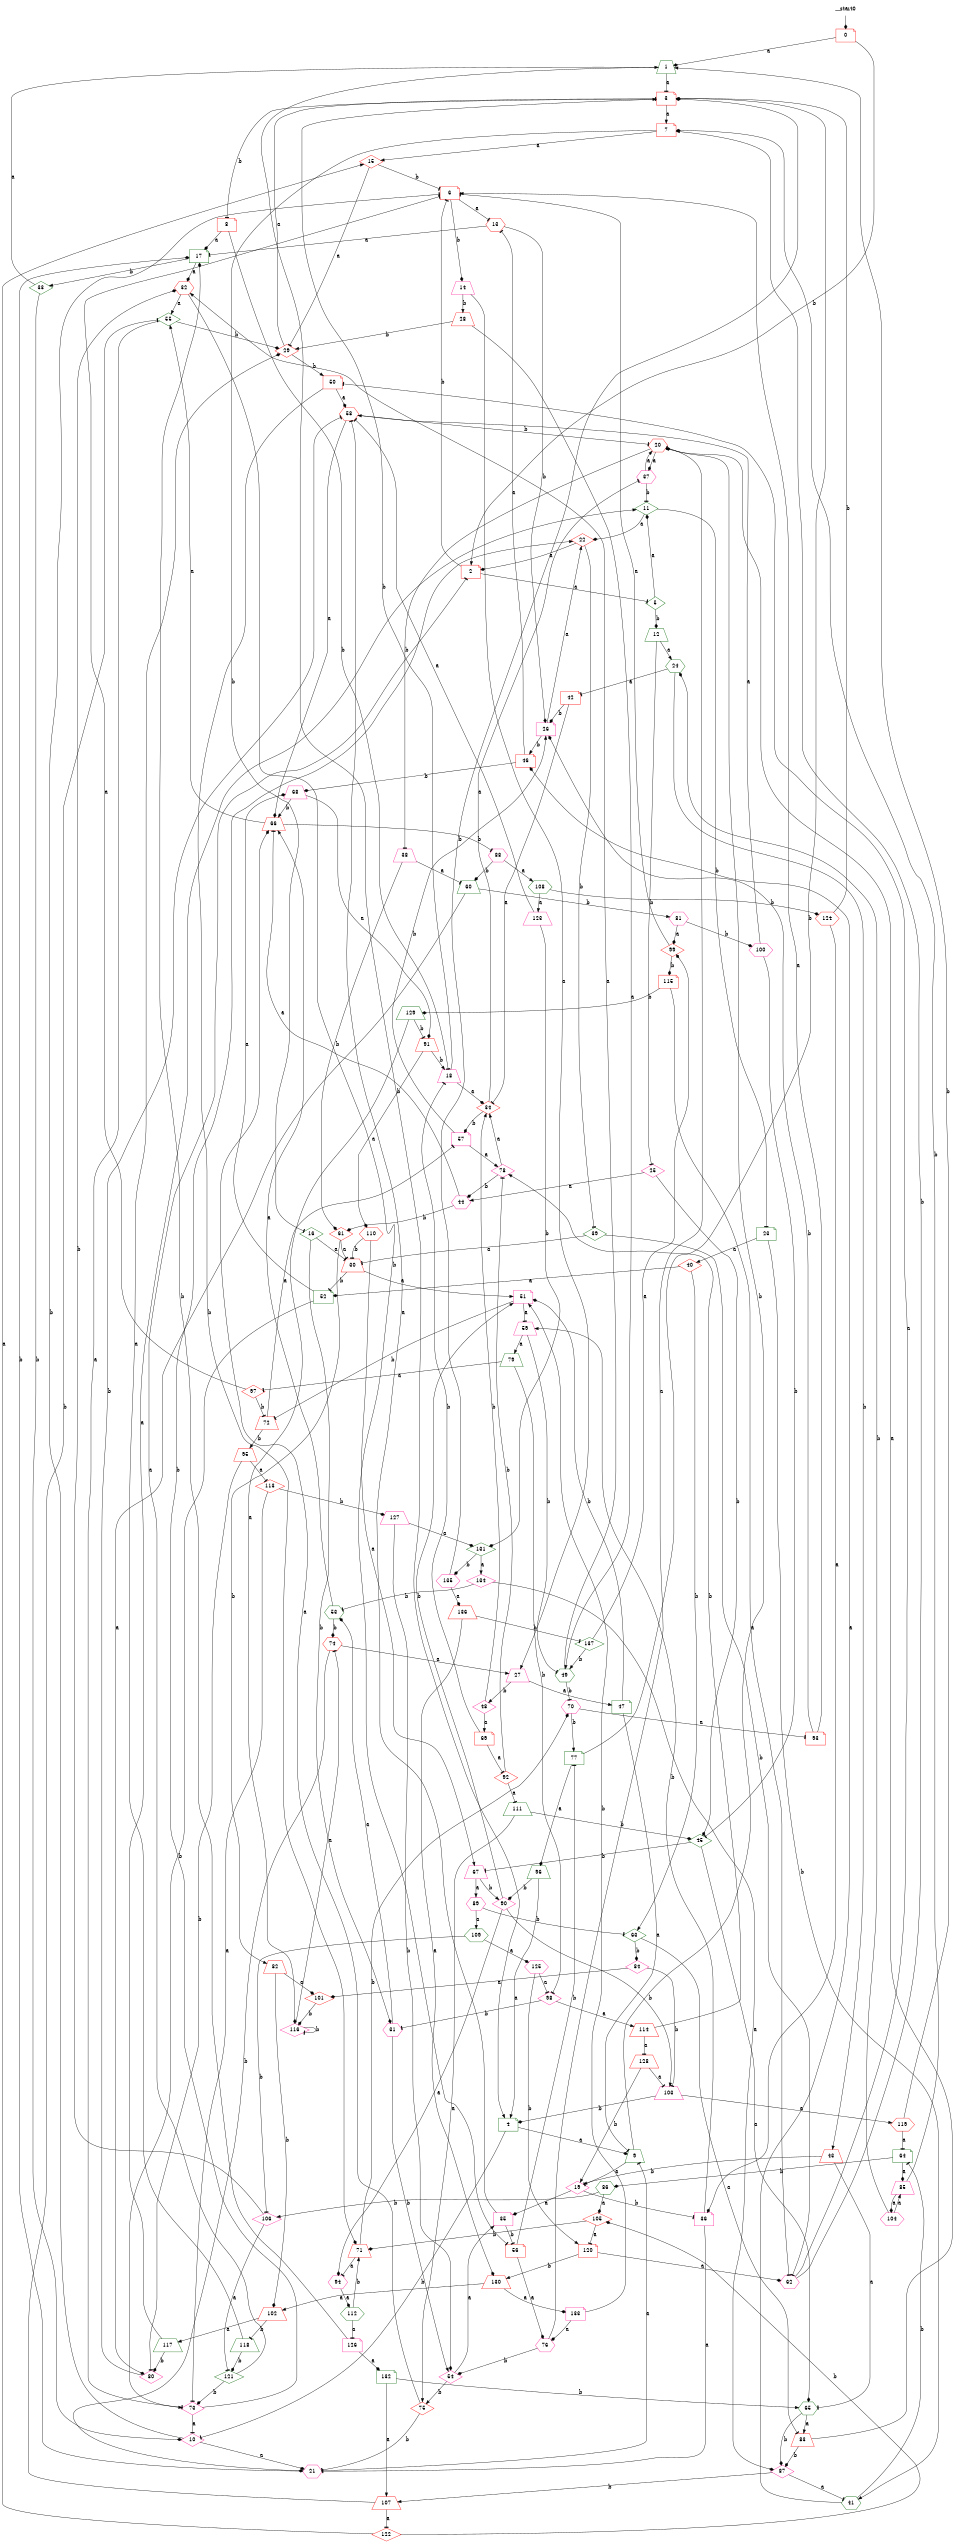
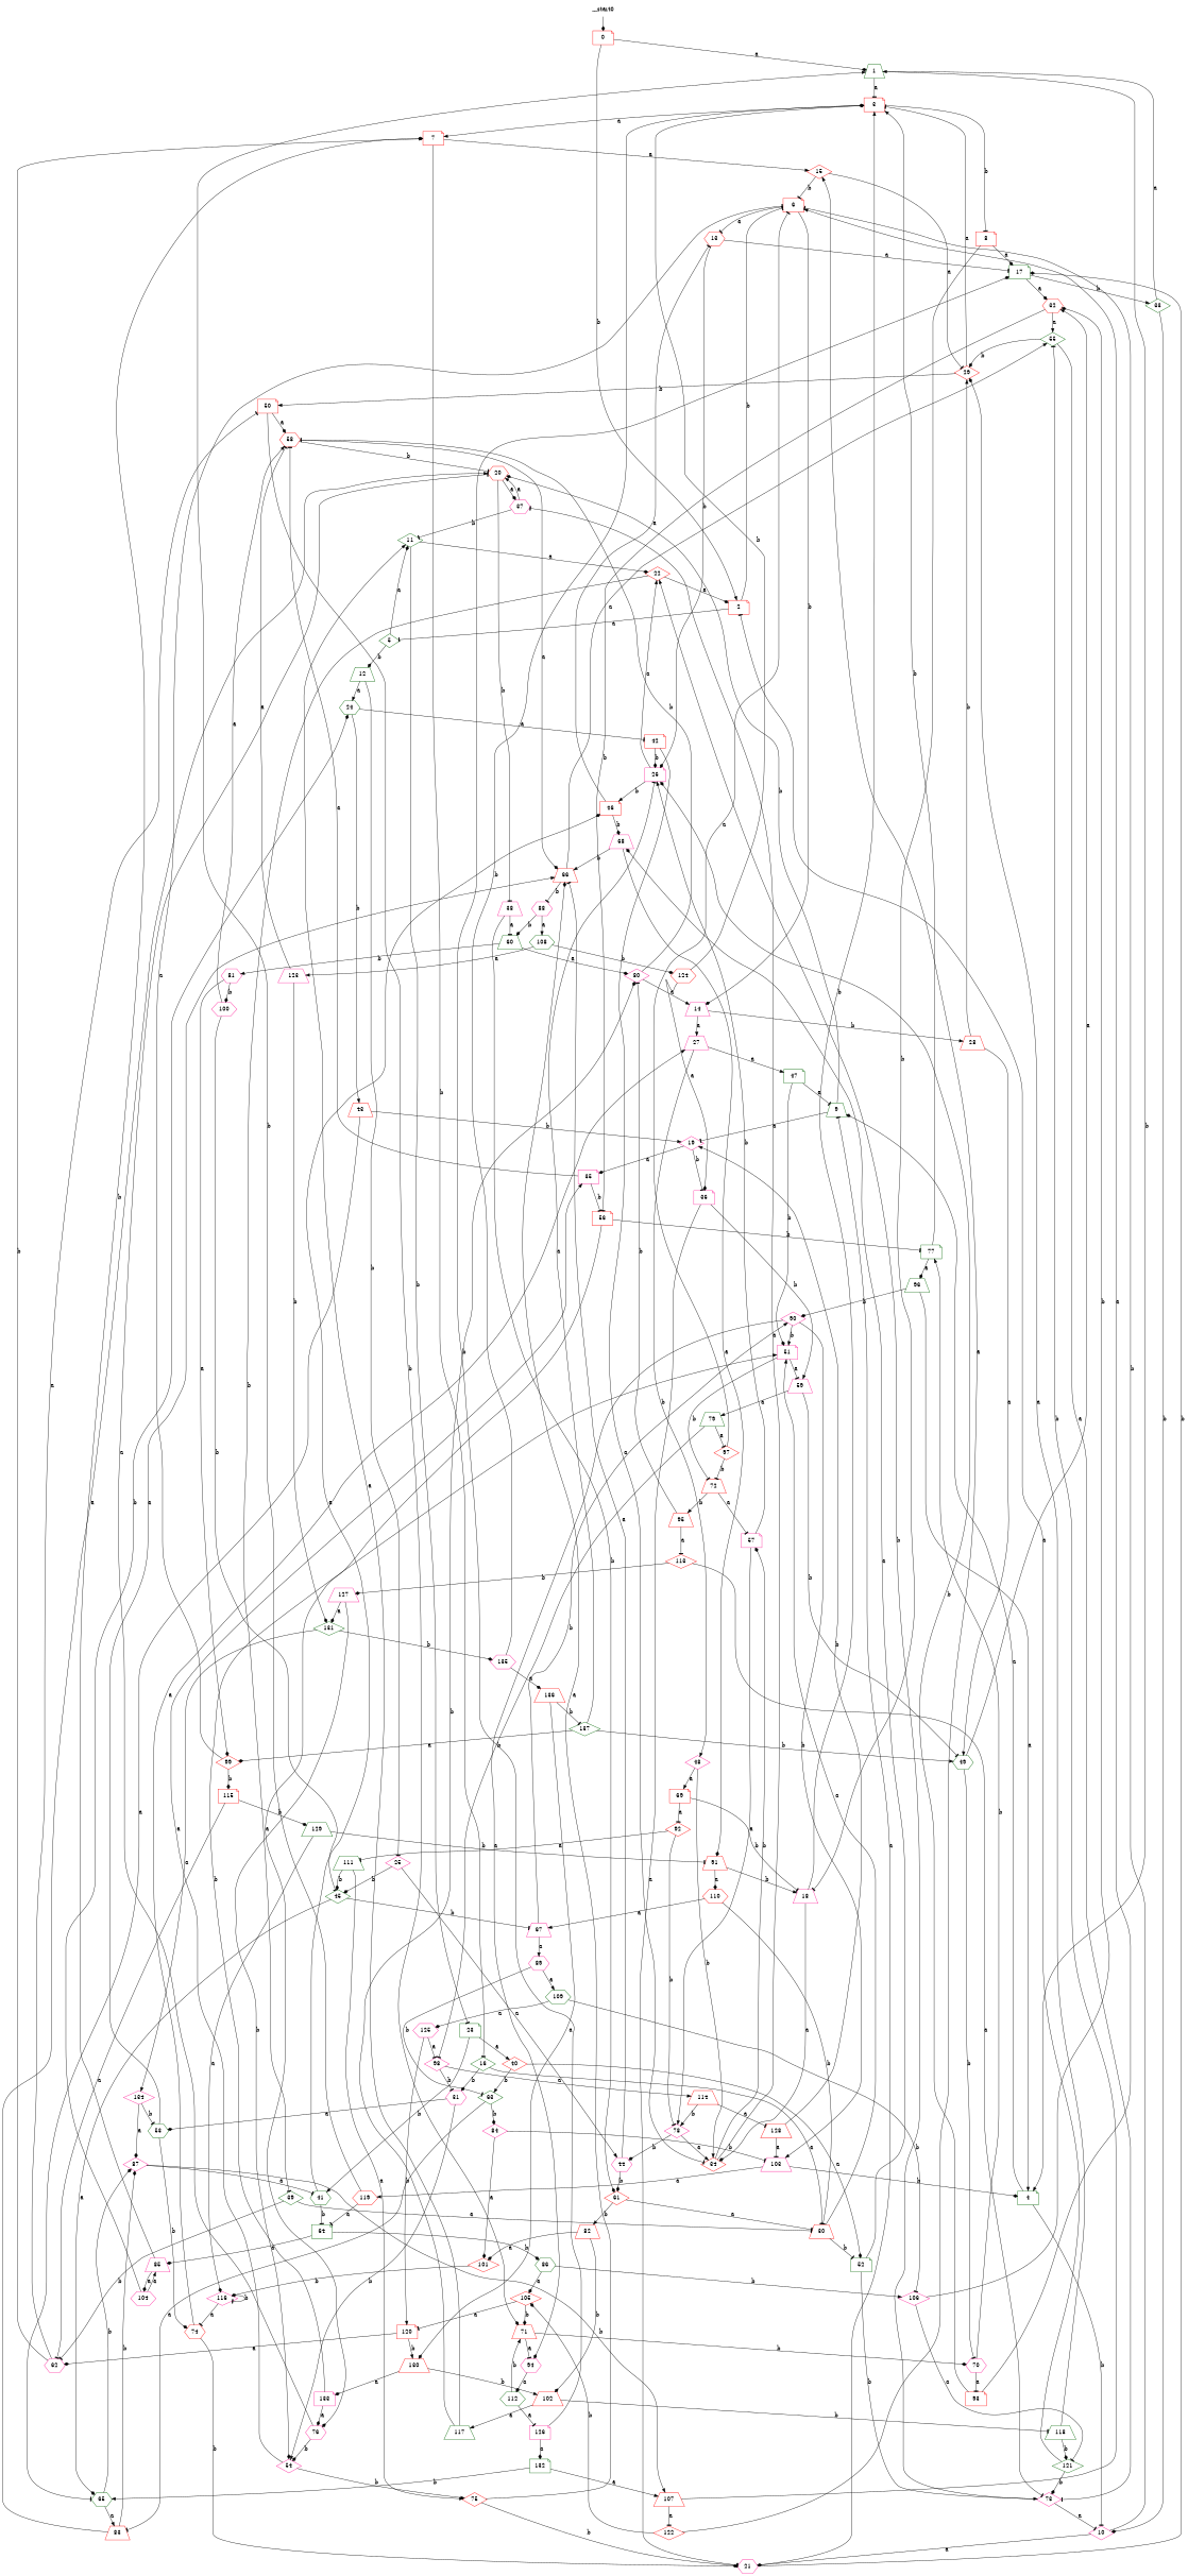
  digraph {
    node [color=red shape=diamond]
    edge [arrowhead=diamond]
    __start0 [shape=none]
    0 [shape=note]
    1 [color=darkgreen shape=trapezium]
    2 [shape=note]
    3 [shape=note]
    4 [color=darkgreen shape=note]
    5 [color=darkgreen]
    6 [shape=note]
    7 [shape=note]
    8 [shape=note]
    9 [color=darkgreen shape=trapezium]
    10 [color=deeppink]
    11 [color=darkgreen]
    12 [color=darkgreen shape=trapezium]
    13 [shape=hexagon]
    14 [color=deeppink shape=trapezium]
    15
    16 [color=darkgreen]
    17 [color=darkgreen shape=note]
    18 [color=deeppink shape=trapezium]
    19 [color=deeppink]
    20 [shape=hexagon]
    21 [color=deeppink shape=hexagon]
    22
    23 [color=darkgreen shape=note]
    24 [color=darkgreen shape=hexagon]
    25 [color=deeppink]
    26 [color=deeppink shape=note]
    27 [color=deeppink shape=trapezium]
    28 [shape=trapezium]
    29
    30 [shape=trapezium]
    31 [color=deeppink shape=hexagon]
    32 [shape=hexagon]
    33 [color=darkgreen]
    34
    35 [color=deeppink shape=note]
    36 [color=deeppink shape=note]
    37 [color=deeppink shape=hexagon]
    38 [color=deeppink shape=trapezium]
    39 [color=darkgreen]
    40
    41 [color=darkgreen shape=hexagon]
    42 [shape=note]
    43 [shape=trapezium]
    44 [color=deeppink shape=hexagon]
    45 [color=darkgreen]
    46 [shape=note]
    47 [color=darkgreen shape=note]
    48 [color=deeppink]
    49 [color=darkgreen shape=hexagon]
    50 [shape=note]
    51 [color=deeppink shape=note]
    52 [color=darkgreen shape=note]
    53 [color=darkgreen shape=hexagon]
    54 [color=deeppink]
    55 [color=darkgreen]
    56 [shape=note]
    57 [color=deeppink shape=note]
    58 [shape=hexagon]
    59 [color=deeppink shape=trapezium]
    60 [color=darkgreen shape=trapezium]
    61
    62 [color=deeppink shape=hexagon]
    63 [color=darkgreen]
    64 [color=darkgreen shape=note]
    65 [color=darkgreen shape=hexagon]
    66 [shape=trapezium]
    67 [color=deeppink shape=trapezium]
    68 [color=deeppink shape=trapezium]
    69 [shape=note]
    70 [color=deeppink shape=hexagon]
    71 [shape=trapezium]
    72 [shape=trapezium]
    73 [color=deeppink]
    74 [shape=hexagon]
    75
    76 [color=deeppink shape=hexagon]
    77 [color=darkgreen shape=note]
    78 [color=deeppink]
    79 [color=darkgreen shape=trapezium]
    80 [color=deeppink]
    81 [color=deeppink shape=hexagon]
    82 [shape=trapezium]
    83 [shape=trapezium]
    84 [color=deeppink]
    85 [color=deeppink shape=trapezium]
    86 [color=darkgreen shape=hexagon]
    87 [color=deeppink]
    88 [color=deeppink shape=hexagon]
    89 [color=deeppink shape=hexagon]
    90 [color=deeppink]
    91 [shape=trapezium]
    92
    93 [shape=note]
    94 [color=deeppink shape=hexagon]
    95 [shape=trapezium]
    96 [color=darkgreen shape=trapezium]
    97
    98 [color=deeppink]
    99
    100 [color=deeppink shape=hexagon]
    101
    102 [shape=trapezium]
    103 [color=deeppink shape=trapezium]
    104 [color=deeppink shape=hexagon]
    105
    106 [color=deeppink]
    107 [shape=trapezium]
    108 [color=darkgreen shape=hexagon]
    109 [color=darkgreen shape=hexagon]
    110 [shape=hexagon]
    111 [color=darkgreen shape=trapezium]
    112 [color=darkgreen shape=hexagon]
    113
    114 [shape=trapezium]
    115 [shape=note]
    116 [color=deeppink]
    117 [color=darkgreen shape=trapezium]
    118 [color=darkgreen shape=trapezium]
    119 [shape=hexagon]
    120 [shape=note]
    121 [color=darkgreen]
    122
    123 [color=deeppink shape=trapezium]
    124 [shape=hexagon]
    125 [color=deeppink shape=hexagon]
    126 [color=deeppink shape=note]
    127 [color=deeppink shape=trapezium]
    128 [shape=trapezium]
    129 [color=darkgreen shape=trapezium]
    130 [shape=trapezium]
    131 [color=darkgreen]
    132 [color=darkgreen shape=note]
    133 [color=deeppink shape=note]
    134 [color=deeppink]
    135 [color=deeppink shape=hexagon]
    136 [shape=trapezium]
    137 [color=darkgreen]
    __start0 -> 0
    0 -> 1 [label=a]
    0 -> 2 [arrowhead=normal label=b]
    1 -> 3 [arrowhead=tee label=a]
    1 -> 4 [arrowhead=normal label=b]
    2 -> 5 [arrowhead=tee label=a]
    2 -> 6 [arrowhead=tee label=b]
    3 -> 7 [arrowhead=normal label=a]
    3 -> 8 [arrowhead=tee label=b]
    4 -> 9 [label=a]
    4 -> 10 [arrowhead=tee label=b]
    5 -> 11 [label=a]
    5 -> 12 [label=b]
    6 -> 13 [arrowhead=tee label=a]
    6 -> 14 [label=b]
    7 -> 15 [arrowhead=normal label=a]
    7 -> 16 [arrowhead=tee label=b]
    8 -> 17 [label=a]
    8 -> 18 [arrowhead=tee label=b]
    9 -> 19 [arrowhead=tee label=a]
    9 -> 20 [label=b]
    10 -> 6 [arrowhead=tee label=b]
    10 -> 21 [label=a]
    11 -> 22 [label=a]
    11 -> 23 [arrowhead=tee label=b]
    12 -> 24 [arrowhead=normal label=a]
    12 -> 25 [arrowhead=tee label=b]
    13 -> 17 [arrowhead=tee label=a]
    13 -> 26 [label=b]
    14 -> 27 [arrowhead=normal label=a]
    14 -> 28 [arrowhead=normal label=b]
    15 -> 6 [arrowhead=tee label=b]
    15 -> 29 [arrowhead=tee label=a]
    16 -> 30 [arrowhead=tee label=a]
    16 -> 31 [label=b]
    17 -> 32 [label=a]
    17 -> 33 [arrowhead=normal label=b]
    18 -> 3 [arrowhead=normal label=b]
    18 -> 34 [label=a]
    19 -> 35 [label=a]
    19 -> 36 [arrowhead=tee label=b]
    20 -> 37 [label=a]
    20 -> 38 [arrowhead=tee label=b]
    21 -> 9 [arrowhead=tee label=a]
    21 -> 17 [label=b]
    22 -> 2 [label=a]
    22 -> 39 [arrowhead=tee label=b]
    23 -> 40 [arrowhead=normal label=a]
    23 -> 41 [arrowhead=normal label=b]
    24 -> 42 [arrowhead=tee label=a]
    24 -> 43 [arrowhead=normal label=b]
    25 -> 44 [arrowhead=normal label=a]
    25 -> 45 [label=b]
    26 -> 22 [arrowhead=normal label=a]
    26 -> 46 [arrowhead=normal label=b]
    27 -> 47 [arrowhead=normal label=a]
    27 -> 48 [arrowhead=normal label=b]
    28 -> 29 [arrowhead=normal label=b]
    28 -> 49 [arrowhead=normal label=a]
    29 -> 3 [arrowhead=tee label=a]
    29 -> 50 [arrowhead=normal label=b]
    30 -> 51 [arrowhead=normal label=a]
    30 -> 52 [arrowhead=tee label=b]
    31 -> 53 [label=a]
    31 -> 54 [arrowhead=normal label=b]
    32 -> 55 [arrowhead=normal label=a]
    32 -> 56 [arrowhead=tee label=b]
    33 -> 1 [arrowhead=normal label=a]
    33 -> 10 [label=b]
    34 -> 37 [arrowhead=tee label=a]
    34 -> 57 [label=b]
    35 -> 56 [arrowhead=tee label=b]
    35 -> 58 [arrowhead=tee label=a]
    36 -> 21 [arrowhead=tee label=a]
    36 -> 59 [arrowhead=normal label=b]
    37 -> 11 [arrowhead=tee label=b]
    37 -> 20 [arrowhead=normal label=a]
    38 -> 60 [arrowhead=tee label=a]
    38 -> 61 [label=b]
    39 -> 30 [arrowhead=tee label=a]
    39 -> 62 [arrowhead=tee label=b]
    40 -> 52 [label=a]
    40 -> 63 [arrowhead=normal label=b]
    41 -> 46 [label=a]
    41 -> 64 [arrowhead=tee label=b]
    42 -> 26 [label=b]
    42 -> 34 [arrowhead=tee label=a]
    43 -> 19 [arrowhead=normal label=b]
    43 -> 65 [arrowhead=tee label=a]
    44 -> 61 [label=b]
    44 -> 66 [arrowhead=tee label=a]
    45 -> 65 [label=a]
    45 -> 67 [arrowhead=tee label=b]
    46 -> 13 [arrowhead=tee label=a]
    46 -> 68 [label=b]
    47 -> 9 [arrowhead=tee label=a]
    47 -> 51 [label=b]
    48 -> 34 [arrowhead=normal label=b]
    48 -> 69 [arrowhead=normal label=a]
    49 -> 32 [arrowhead=normal label=a]
    49 -> 70 [arrowhead=tee label=b]
    50 -> 58 [label=a]
    50 -> 71 [label=b]
    51 -> 59 [arrowhead=tee label=a]
    51 -> 72 [arrowhead=tee label=b]
    52 -> 68 [label=a]
    52 -> 73 [arrowhead=normal label=b]
    53 -> 66 [arrowhead=normal label=a]
    53 -> 74 [label=b]
    54 -> 35 [arrowhead=normal label=a]
    54 -> 75 [arrowhead=normal label=b]
    55 -> 29 [label=b]
    55 -> 73 [arrowhead=tee label=a]
    56 -> 76 [label=a]
    56 -> 77 [arrowhead=tee label=b]
    57 -> 26 [arrowhead=normal label=b]
    57 -> 78 [arrowhead=normal label=a]
    58 -> 20 [arrowhead=tee label=b]
    58 -> 66 [label=a]
    59 -> 49 [arrowhead=tee label=b]
    59 -> 79 [arrowhead=normal label=a]
    60 -> 80 [label=a]
    60 -> 81 [arrowhead=normal label=b]
    61 -> 30 [arrowhead=tee label=a]
    61 -> 82 [arrowhead=normal label=b]
    62 -> 7 [arrowhead=normal label=b]
    62 -> 50 [arrowhead=tee label=a]
    63 -> 83 [arrowhead=tee label=a]
    63 -> 84 [label=b]
    64 -> 85 [label=a]
    64 -> 86 [label=b]
    65 -> 83 [arrowhead=normal label=a]
    65 -> 87 [label=b]
    66 -> 55 [arrowhead=normal label=a]
    66 -> 88 [arrowhead=tee label=b]
    67 -> 89 [arrowhead=normal label=a]
    67 -> 90 [arrowhead=normal label=b]
    68 -> 66 [arrowhead=normal label=b]
    68 -> 91 [label=a]
    69 -> 18 [arrowhead=tee label=b]
    69 -> 92 [arrowhead=tee label=a]
    70 -> 77 [arrowhead=normal label=b]
    70 -> 93 [arrowhead=tee label=a]
    71 -> 70 [label=b]
    71 -> 94 [arrowhead=tee label=a]
    72 -> 57 [arrowhead=tee label=a]
    72 -> 95 [arrowhead=normal label=b]
    73 -> 10 [arrowhead=tee label=a]
    73 -> 22 [arrowhead=normal label=b]
    74 -> 21 [label=b]
    74 -> 27 [arrowhead=normal label=a]
    75 -> 21 [arrowhead=tee label=b]
    75 -> 66 [label=a]
    76 -> 20 [arrowhead=tee label=a]
    76 -> 54 [label=b]
    77 -> 3 [arrowhead=normal label=b]
    77 -> 96 [label=a]
    78 -> 34 [arrowhead=normal label=a]
    78 -> 44 [label=b]
    79 -> 97 [arrowhead=tee label=a]
    79 -> 98 [arrowhead=tee label=b]
+   80 -> 14 [arrowhead=normal label=a]
    80 -> 58 [arrowhead=tee label=b]
    81 -> 99 [label=a]
    81 -> 100 [label=b]
    82 -> 101 [label=a]
    82 -> 102 [label=b]
    83 -> 20 [arrowhead=normal label=a]
    83 -> 87 [label=b]
    84 -> 101 [label=a]
    84 -> 103 [arrowhead=tee label=b]
    85 -> 7 [label=b]
    85 -> 104 [label=a]
    86 -> 105 [label=a]
    86 -> 106 [arrowhead=normal label=b]
    87 -> 41 [arrowhead=tee label=a]
    87 -> 107 [arrowhead=normal label=b]
    88 -> 60 [label=b]
    88 -> 108 [arrowhead=normal label=a]
    89 -> 63 [arrowhead=tee label=b]
    89 -> 109 [arrowhead=normal label=a]
    90 -> 51 [arrowhead=normal label=b]
    90 -> 94 [label=a]
    90 -> 103 [arrowhead=normal label=b]
    91 -> 18 [arrowhead=normal label=b]
    91 -> 110 [label=a]
    92 -> 78 [arrowhead=tee label=b]
    92 -> 111 [arrowhead=tee label=a]
    93 -> 6 [arrowhead=normal label=a]
    93 -> 26 [label=b]
    94 -> 112 [label=a]
    95 -> 80 [arrowhead=tee label=b]
    95 -> 113 [arrowhead=tee label=a]
    96 -> 4 [arrowhead=normal label=a]
    96 -> 90 [label=b]
    97 -> 6 [arrowhead=tee label=a]
    97 -> 72 [arrowhead=tee label=b]
    98 -> 31 [arrowhead=tee label=b]
    98 -> 114 [arrowhead=normal label=a]
    99 -> 6 [arrowhead=tee label=a]
    99 -> 115 [label=b]
    100 -> 45 [arrowhead=tee label=b]
    100 -> 58 [arrowhead=normal label=a]
    101 -> 116 [label=b]
    102 -> 117 [arrowhead=normal label=a]
    102 -> 118 [arrowhead=tee label=b]
    103 -> 4 [label=b]
    103 -> 119 [arrowhead=normal label=a]
    104 -> 24 [label=b]
    104 -> 85 [arrowhead=normal label=a]
    105 -> 71 [label=b]
    105 -> 120 [arrowhead=tee label=a]
    106 -> 32 [label=b]
    106 -> 121 [arrowhead=tee label=a]
    107 -> 55 [arrowhead=tee label=b]
    107 -> 122 [arrowhead=tee label=a]
    108 -> 123 [arrowhead=normal label=a]
    108 -> 124 [label=b]
    109 -> 106 [arrowhead=tee label=b]
    109 -> 125 [label=a]
    110 -> 30 [arrowhead=tee label=b]
    110 -> 67 [arrowhead=normal label=a]
    111 -> 45 [label=b]
    111 -> 75 [arrowhead=normal label=a]
    112 -> 71 [arrowhead=normal label=b]
    112 -> 126 [arrowhead=tee label=a]
    113 -> 73 [arrowhead=tee label=a]
    113 -> 127 [label=b]
    114 -> 78 [arrowhead=normal label=b]
    114 -> 128 [arrowhead=tee label=a]
    115 -> 62 [arrowhead=tee label=a]
    115 -> 129 [label=b]
    116 -> 74 [arrowhead=tee label=a]
    116 -> 116 [arrowhead=tee label=b]
    117 -> 11 [arrowhead=normal label=a]
    117 -> 80 [label=b]
    118 -> 29 [label=a]
    118 -> 121 [label=b]
    119 -> 1 [arrowhead=normal label=b]
    119 -> 64 [arrowhead=tee label=a]
    120 -> 62 [label=a]
    120 -> 130 [arrowhead=normal label=b]
    121 -> 2 [arrowhead=tee label=a]
    121 -> 73 [label=b]
    122 -> 15 [arrowhead=normal label=a]
    122 -> 105 [label=b]
    123 -> 58 [arrowhead=tee label=a]
    123 -> 131 [label=b]
    124 -> 3 [label=b]
    124 -> 36 [label=a]
    125 -> 98 [arrowhead=tee label=a]
    125 -> 120 [arrowhead=normal label=b]
    126 -> 17 [label=b]
    126 -> 132 [label=a]
    127 -> 54 [label=b]
    127 -> 131 [label=a]
    128 -> 19 [arrowhead=normal label=b]
    128 -> 103 [arrowhead=tee label=a]
    129 -> 91 [arrowhead=tee label=b]
    129 -> 116 [label=a]
-   130 -> 102 [arrowhead=normal label=a]
+   130 -> 102 [arrowhead=normal label=b]
    130 -> 133 [label=a]
    131 -> 134 [arrowhead=normal label=a]
    131 -> 135 [label=b]
    132 -> 65 [arrowhead=normal label=b]
    132 -> 107 [arrowhead=normal label=a]
    133 -> 51 [arrowhead=normal label=b]
    133 -> 76 [label=a]
    134 -> 53 [arrowhead=tee label=b]
    134 -> 87 [label=a]
    135 -> 3 [label=b]
    135 -> 136 [label=a]
    136 -> 130 [label=a]
    136 -> 137 [arrowhead=tee label=b]
+   137 -> 26 [arrowhead=tee label=a]
    137 -> 49 [arrowhead=normal label=b]
    137 -> 99 [label=a]
  }
